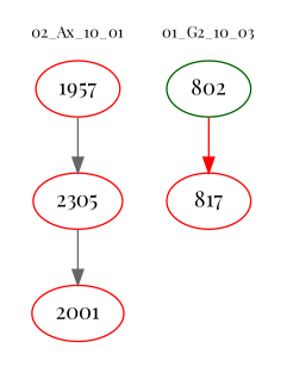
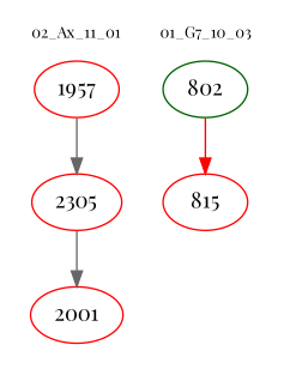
  digraph {
    fontname="Playfair Display"
    node [color=red fontname="Playfair Display"]
    edge [color=gray40 fontname="Playfair Display"]
    n1 [label=1957]
    n2 [label=2001]
    n3 [label=2305]
    n4 [color=darkgreen label=802]
-   n5 [label=817]
+   n5 [label=815]
    subgraph cluster_1 {
      color=white
      fontsize=10
-     label="02_Ax_10_01"
+     label="02_Ax_11_01"
      n1
      n2
      n3
    }
    subgraph cluster_2 {
      color=white
      fontsize=10
-     label="01_G2_10_03"
+     label="01_G7_10_03"
      n4
      n5
    }
    n1 -> n3
    n3 -> n2
    n4 -> n5 [color=red]
  }
